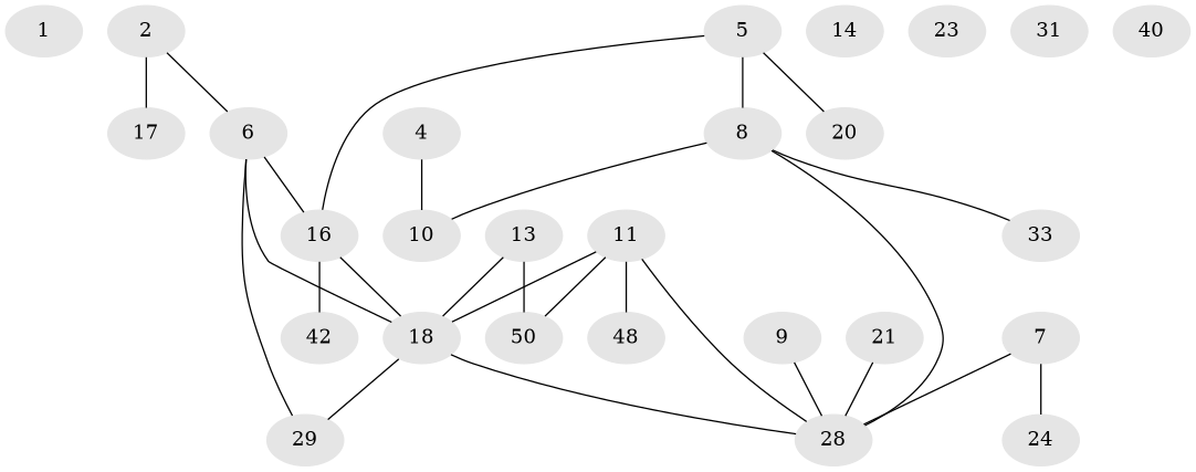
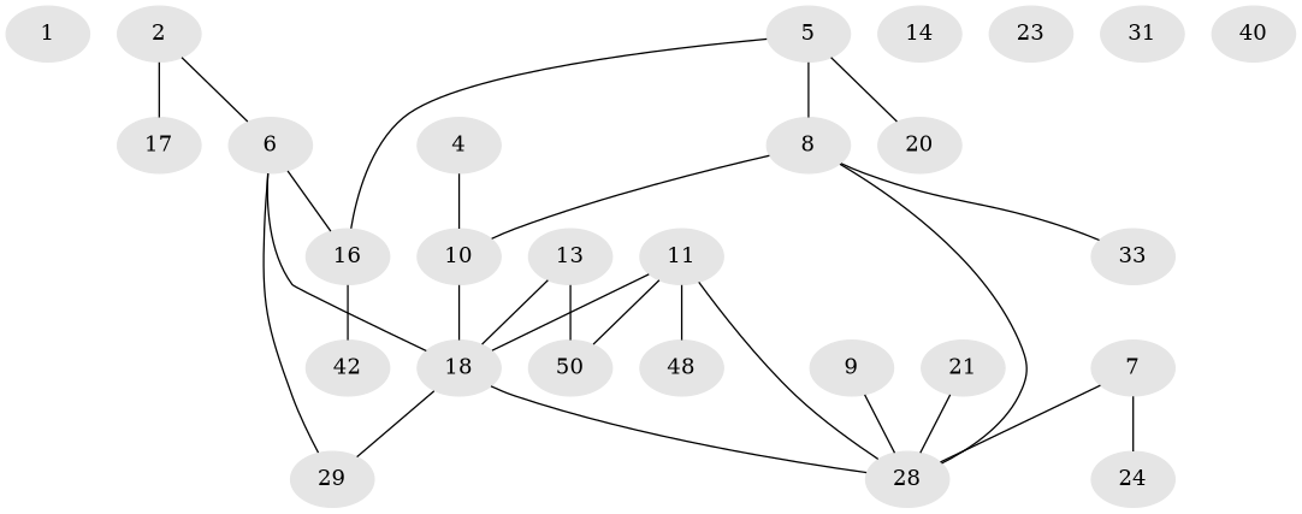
  graph {
    node [color=gray90 style=filled]
    1 [super="+52"]
    2 [super="+34+3"]
    6 [super="+43+37"]
    n4 [label=17]
    16 [super="+27"]
    18 [super="+49+36"]
    29
    10 [super="+17"]
    4
    5 [super="+41"]
    8 [super="+47"]
    20 [super="+38"]
    28 [super="+35"]
    33
    42
    7 [super="+22"]
    24
    9 [super="+19"]
    11 [super="+15"]
    48
    50
    13 [super="+26"]
    14 [super="+53"]
    21
    23 [super="+25"]
    31
    40
    2 -- 6
    2 -- n4 [weight=2]
    6 -- 16 [weight=2]
    6 -- 18
    6 -- 29
    16 -- 42
    18 -- 29
    18 -- 28
-   16 -- 18
+   10 -- 18
    4 -- 10
    5 -- 16
    5 -- 8
    5 -- 20
    8 -- 10
    8 -- 28
    8 -- 33
    7 -- 28
    7 -- 24
    9 -- 28
    11 -- 18
    11 -- 28
    11 -- 48
    11 -- 50
    13 -- 18
    13 -- 50
    21 -- 28
  }
